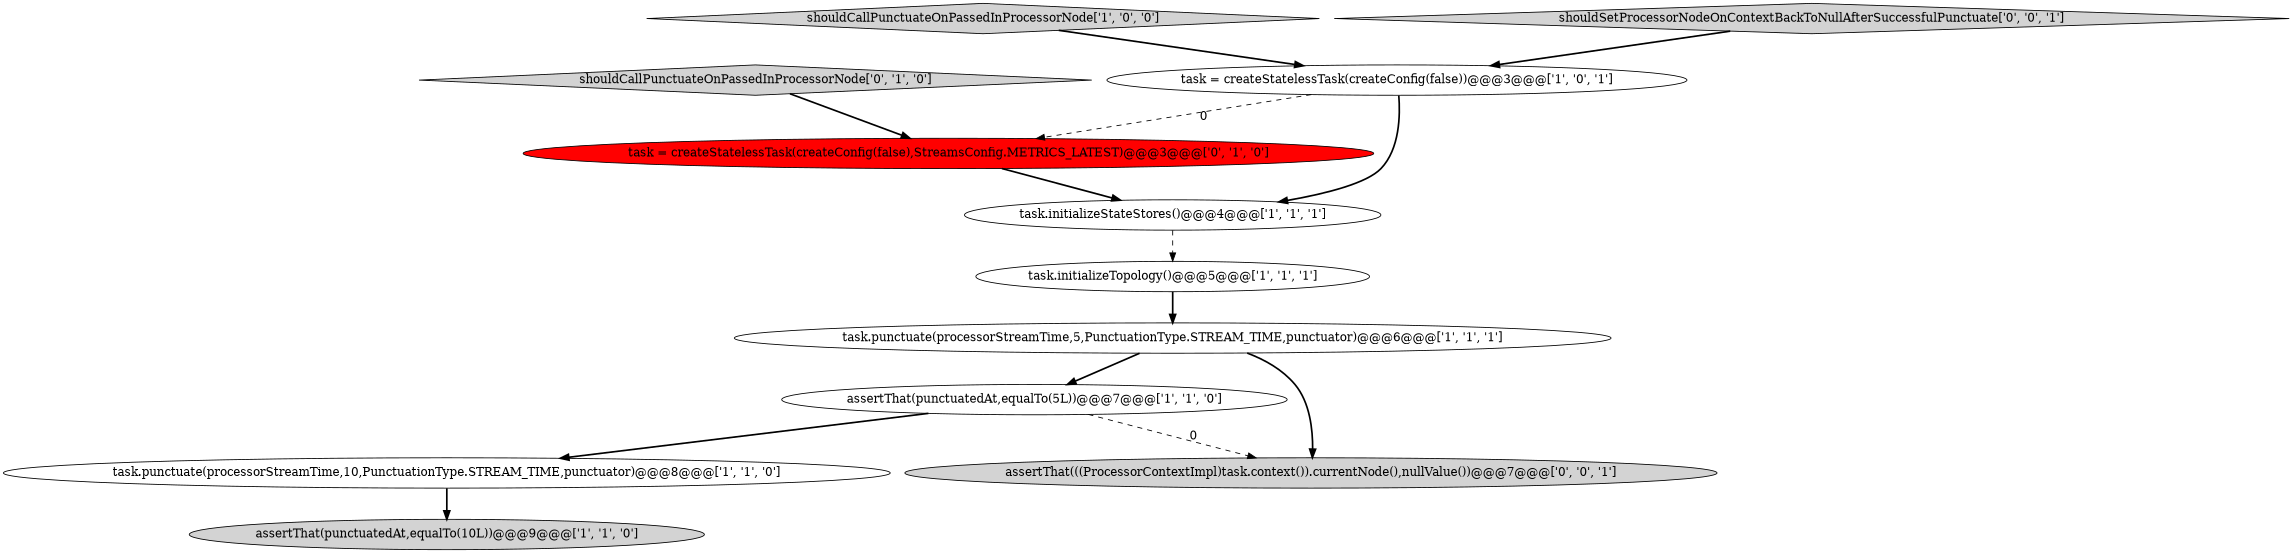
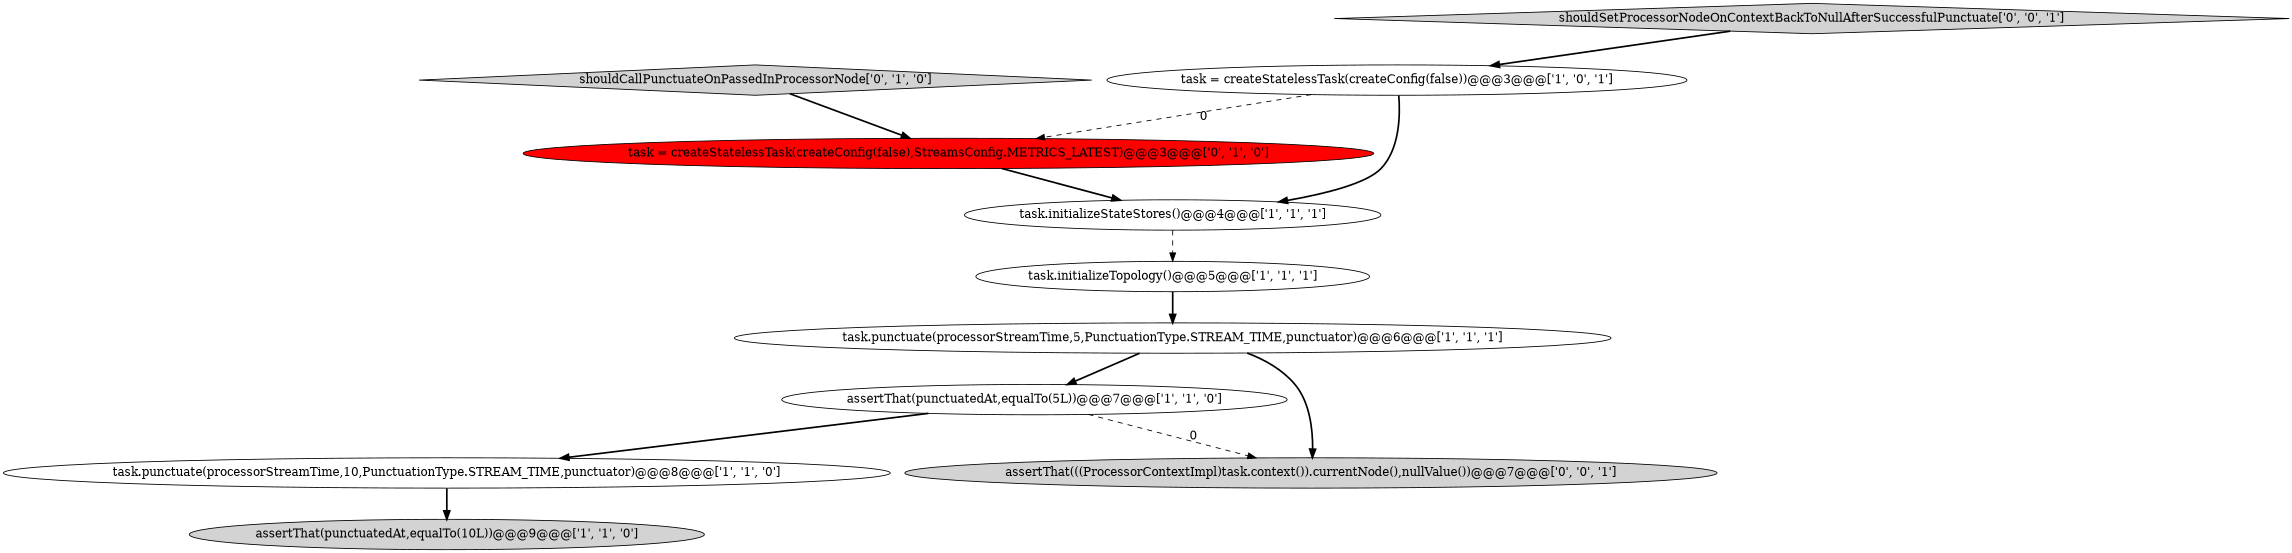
  digraph {
    node [fillcolor=white shape=ellipse style=filled]
    edge [style=bold]
    n1 [label="assertThat(punctuatedAt,equalTo(5L))@@@7@@@['1', '1', '0']"]
    n2 [label="task.punctuate(processorStreamTime,10,PunctuationType.STREAM_TIME,punctuator)@@@8@@@['1', '1', '0']"]
    n3 [fillcolor=lightgray label="assertThat(((ProcessorContextImpl)task.context()).currentNode(),nullValue())@@@7@@@['0', '0', '1']"]
    n4 [fillcolor=lightgray label="assertThat(punctuatedAt,equalTo(10L))@@@9@@@['1', '1', '0']"]
    n5 [label="task = createStatelessTask(createConfig(false))@@@3@@@['1', '0', '1']"]
    n6 [fillcolor=red label="task = createStatelessTask(createConfig(false),StreamsConfig.METRICS_LATEST)@@@3@@@['0', '1', '0']"]
    n7 [label="task.initializeStateStores()@@@4@@@['1', '1', '1']"]
    n8 [label="task.initializeTopology()@@@5@@@['1', '1', '1']"]
-   n9 [fillcolor=lightgray label="shouldCallPunctuateOnPassedInProcessorNode['1', '0', '0']" shape=diamond]
    n10 [fillcolor=lightgray label="shouldCallPunctuateOnPassedInProcessorNode['0', '1', '0']" shape=diamond]
    n11 [fillcolor=lightgray label="shouldSetProcessorNodeOnContextBackToNullAfterSuccessfulPunctuate['0', '0', '1']" shape=diamond]
    n12 [label="task.punctuate(processorStreamTime,5,PunctuationType.STREAM_TIME,punctuator)@@@6@@@['1', '1', '1']"]
    n1 -> n2
    n1 -> n3 [label=0 style=dashed]
    n2 -> n4
    n5 -> n6 [label=0 style=dashed]
    n5 -> n7
    n6 -> n7
    n7 -> n8 [style=dashed]
    n8 -> n12
-   n9 -> n5
    n10 -> n6
    n11 -> n5
    n12 -> n1
    n12 -> n3
  }
